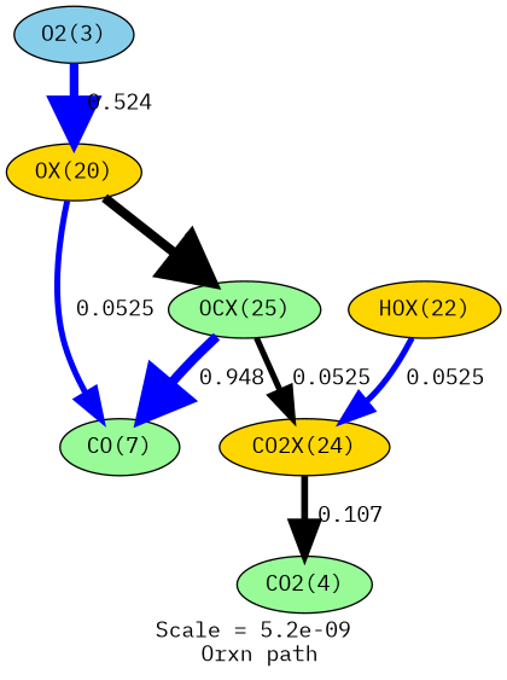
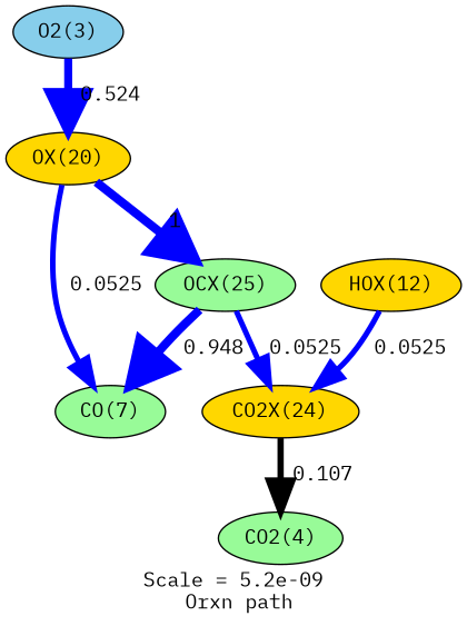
  digraph {
    fontname="IBM Plex Mono"
    label="Scale = 5.2e-09\l Orxn path"
    node [fillcolor=gold fontname="IBM Plex Mono" style=filled]
    edge [arrowsize=1.89 color=blue fontname="IBM Plex Mono" style="setlinewidth(3.78)"]
    n1 [fillcolor=skyblue label="O2(3)"]
    n2 [label="OX(20)"]
    n3 [fillcolor=palegreen label="OCX(25)"]
    n4 [fillcolor=palegreen label="CO(7)"]
-   n5 [label="HOX(22)"]
+   n5 [label="HOX(12)"]
    n6 [label="CO2X(24)"]
    n7 [fillcolor=palegreen label="CO2(4)"]
    n1 -> n2 [arrowsize=2.76 label=" 0.524" style="setlinewidth(5.52)"]
-   n2 -> n3 [arrowsize=3 color=black label=" 1" style="setlinewidth(6)"]
+   n2 -> n3 [arrowsize=3 label=" 1" style="setlinewidth(6)"]
    n2 -> n4 [label=" 0.0525"]
    n3 -> n4 [arrowsize=2.98 label=" 0.948" style="setlinewidth(5.96)"]
-   n3 -> n6 [color=black label=" 0.0525"]
+   n3 -> n6 [label=" 0.0525"]
    n5 -> n6 [label=" 0.0525"]
    n6 -> n7 [arrowsize=2.15 color=black label=" 0.107" style="setlinewidth(4.3)"]
  }
